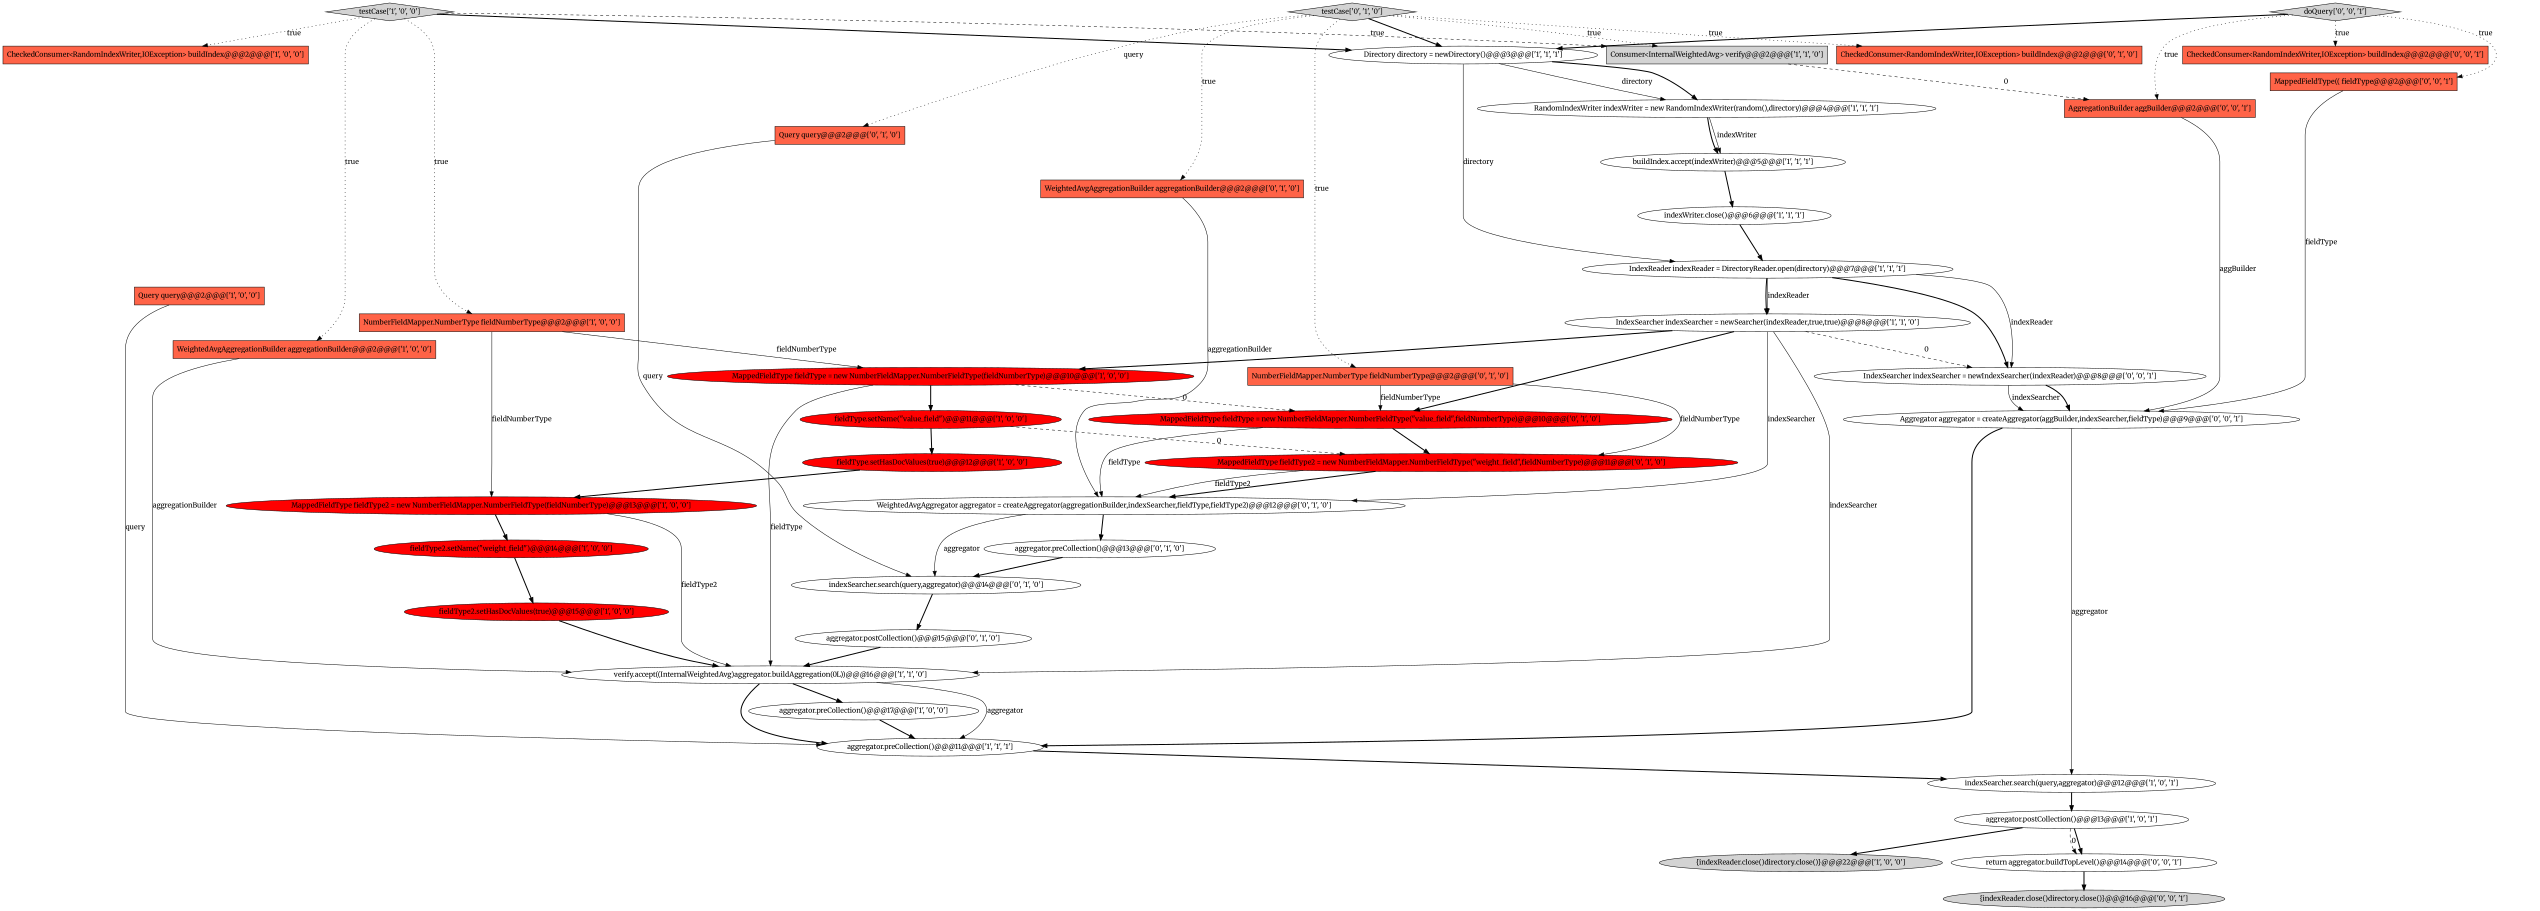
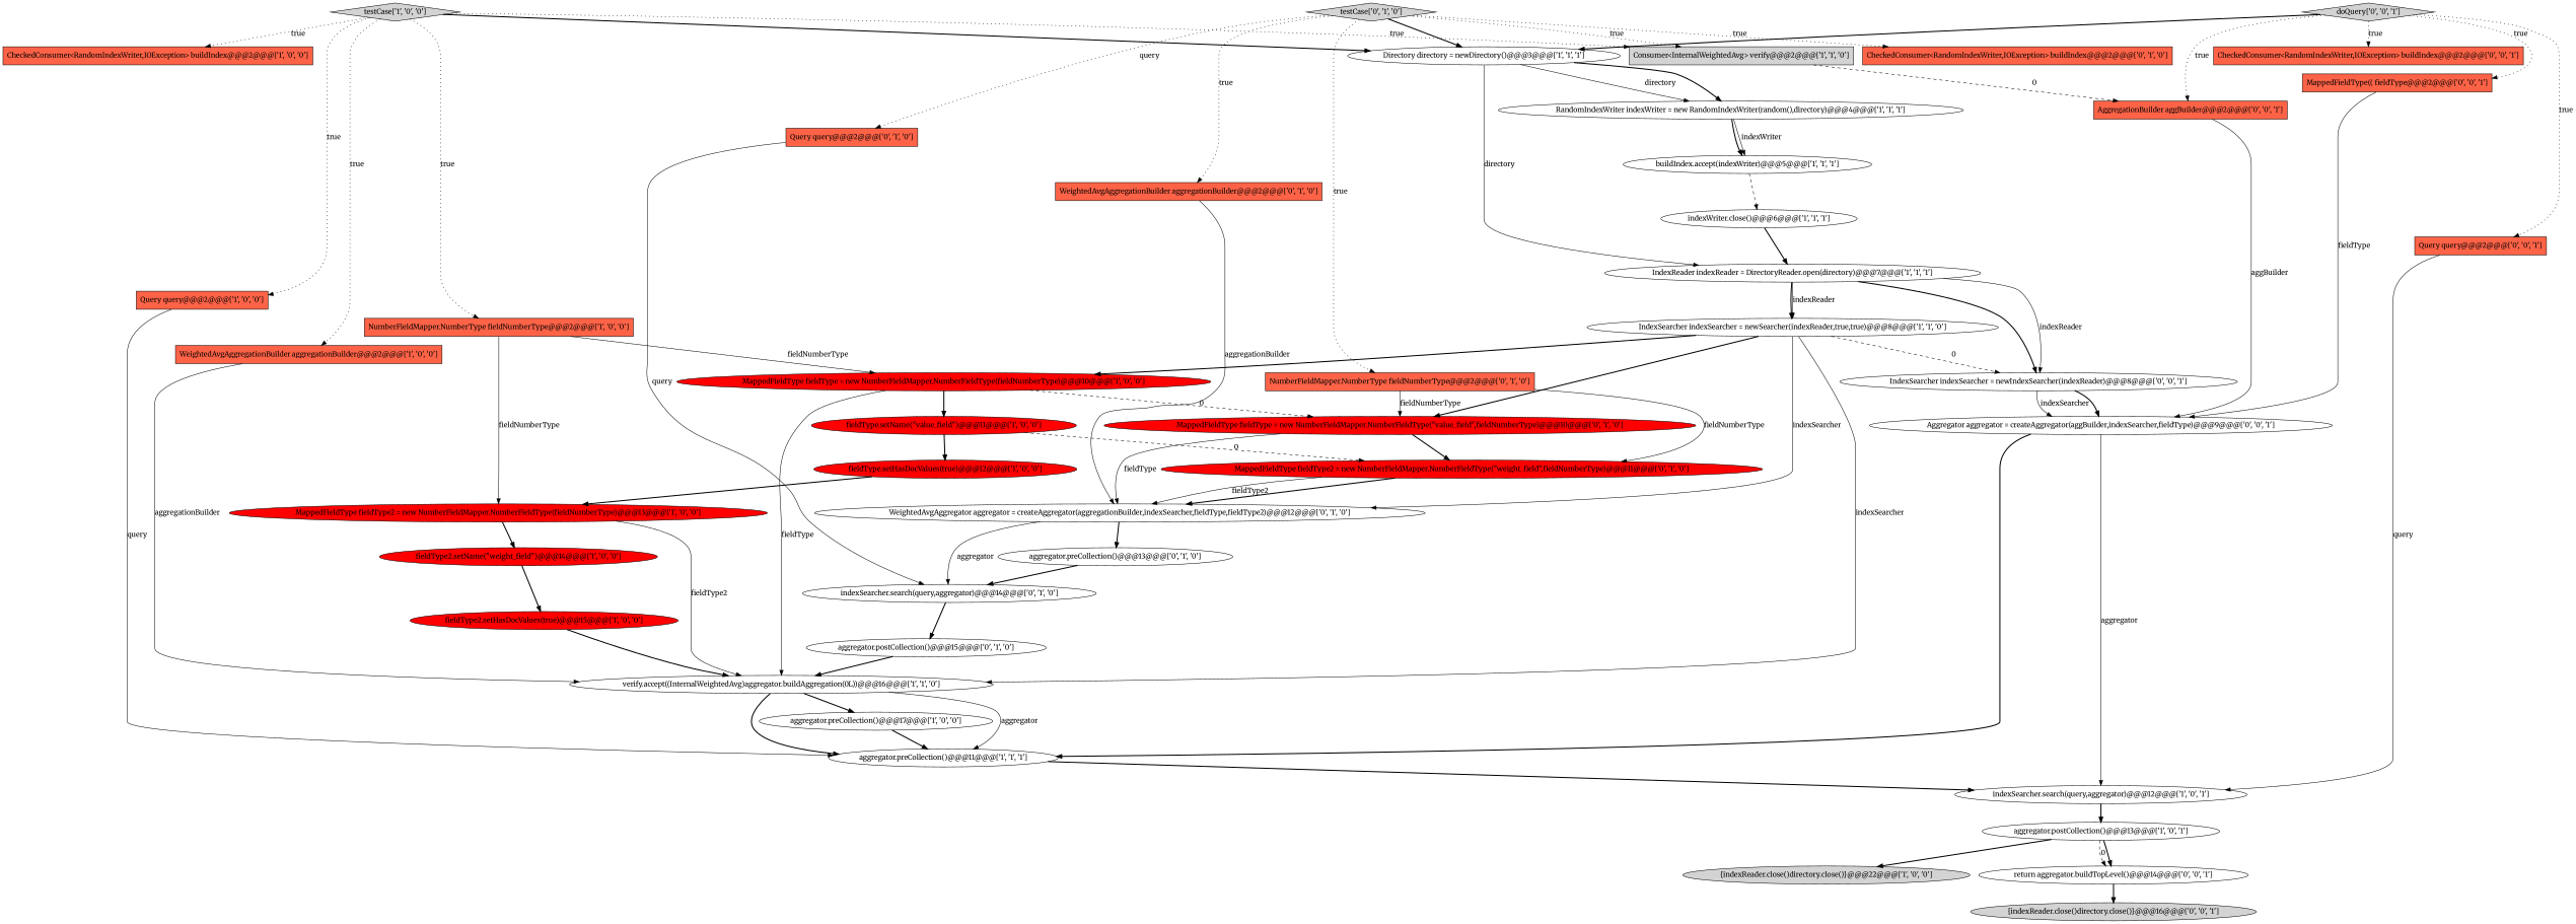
  digraph {
    fontname=Merriweather
    node [fillcolor=white fontname=Merriweather shape=ellipse style=filled]
    edge [fontname=Merriweather style=bold]
    n1 [fillcolor=tomato label="CheckedConsumer<RandomIndexWriter,IOException> buildIndex@@@2@@@['1', '0', '0']" shape=box]
    n2 [label="aggregator.preCollection()@@@17@@@['1', '0', '0']"]
    n3 [label="aggregator.preCollection()@@@11@@@['1', '1', '1']"]
    n4 [label="indexSearcher.search(query,aggregator)@@@12@@@['1', '0', '1']"]
    n5 [fillcolor=red label="MappedFieldType fieldType = new NumberFieldMapper.NumberFieldType(fieldNumberType)@@@10@@@['1', '0', '0']"]
    n6 [label="verify.accept((InternalWeightedAvg)aggregator.buildAggregation(0L))@@@16@@@['1', '1', '0']"]
    n7 [fillcolor=red label="fieldType.setName(\"value_field\")@@@11@@@['1', '0', '0']"]
    n8 [fillcolor=red label="MappedFieldType fieldType = new NumberFieldMapper.NumberFieldType(\"value_field\",fieldNumberType)@@@10@@@['0', '1', '0']"]
    n9 [fillcolor=red label="MappedFieldType fieldType2 = new NumberFieldMapper.NumberFieldType(\"weight_field\",fieldNumberType)@@@11@@@['0', '1', '0']"]
    n10 [fillcolor=red label="fieldType.setHasDocValues(true)@@@12@@@['1', '0', '0']"]
    n11 [label="WeightedAvgAggregator aggregator = createAggregator(aggregationBuilder,indexSearcher,fieldType,fieldType2)@@@12@@@['0', '1', '0']"]
    n12 [fillcolor=red label="fieldType2.setName(\"weight_field\")@@@14@@@['1', '0', '0']"]
    n13 [fillcolor=red label="fieldType2.setHasDocValues(true)@@@15@@@['1', '0', '0']"]
    n14 [label="Directory directory = newDirectory()@@@3@@@['1', '1', '1']"]
    n15 [label="IndexReader indexReader = DirectoryReader.open(directory)@@@7@@@['1', '1', '1']"]
    n16 [label="RandomIndexWriter indexWriter = new RandomIndexWriter(random(),directory)@@@4@@@['1', '1', '1']"]
    n17 [label="IndexSearcher indexSearcher = newSearcher(indexReader,true,true)@@@8@@@['1', '1', '0']"]
    n18 [label="IndexSearcher indexSearcher = newIndexSearcher(indexReader)@@@8@@@['0', '0', '1']"]
    n19 [label="buildIndex.accept(indexWriter)@@@5@@@['1', '1', '1']"]
    n20 [label="indexWriter.close()@@@6@@@['1', '1', '1']"]
    n21 [label="aggregator.preCollection()@@@13@@@['0', '1', '0']"]
    n22 [label="indexSearcher.search(query,aggregator)@@@14@@@['0', '1', '0']"]
    n23 [label="aggregator.postCollection()@@@15@@@['0', '1', '0']"]
    n24 [fillcolor=tomato label="MappedFieldType(( fieldType@@@2@@@['0', '0', '1']" shape=box]
    n25 [label="Aggregator aggregator = createAggregator(aggBuilder,indexSearcher,fieldType)@@@9@@@['0', '0', '1']"]
    n26 [fillcolor=tomato label="AggregationBuilder aggBuilder@@@2@@@['0', '0', '1']" shape=box]
    n27 [fillcolor=red label="MappedFieldType fieldType2 = new NumberFieldMapper.NumberFieldType(fieldNumberType)@@@13@@@['1', '0', '0']"]
    n28 [fillcolor=lightgray label="{indexReader.close()directory.close()}@@@22@@@['1', '0', '0']"]
    n29 [fillcolor=lightgray label="Consumer<InternalWeightedAvg> verify@@@2@@@['1', '1', '0']" shape=box]
    n30 [fillcolor=tomato label="Query query@@@2@@@['0', '1', '0']" shape=box]
    n31 [fillcolor=tomato label="NumberFieldMapper.NumberType fieldNumberType@@@2@@@['0', '1', '0']" shape=box]
    n32 [label="return aggregator.buildTopLevel()@@@14@@@['0', '0', '1']"]
    n33 [fillcolor=lightgray label="{indexReader.close()directory.close()}@@@16@@@['0', '0', '1']"]
    n34 [fillcolor=lightgray label="testCase['0', '1', '0']" shape=diamond]
    n35 [fillcolor=tomato label="CheckedConsumer<RandomIndexWriter,IOException> buildIndex@@@2@@@['0', '1', '0']" shape=box]
    n36 [fillcolor=tomato label="WeightedAvgAggregationBuilder aggregationBuilder@@@2@@@['0', '1', '0']" shape=box]
    n37 [fillcolor=tomato label="Query query@@@2@@@['1', '0', '0']" shape=box]
    n38 [fillcolor=lightgray label="testCase['1', '0', '0']" shape=diamond]
    n39 [fillcolor=tomato label="NumberFieldMapper.NumberType fieldNumberType@@@2@@@['1', '0', '0']" shape=box]
    n40 [fillcolor=tomato label="WeightedAvgAggregationBuilder aggregationBuilder@@@2@@@['1', '0', '0']" shape=box]
+   n41 [fillcolor=tomato label="Query query@@@2@@@['0', '0', '1']" shape=box]
    n42 [label="aggregator.postCollection()@@@13@@@['1', '0', '1']"]
    n43 [fillcolor=lightgray label="doQuery['0', '0', '1']" shape=diamond]
    n44 [fillcolor=tomato label="CheckedConsumer<RandomIndexWriter,IOException> buildIndex@@@2@@@['0', '0', '1']" shape=box]
    n2 -> n3
    n3 -> n4
    n4 -> n42
    n5 -> n6 [label=fieldType style=solid]
    n5 -> n7
    n5 -> n8 [label=0 style=dashed]
    n6 -> n2
    n6 -> n3 [label=aggregator style=solid]
    n6 -> n3
    n7 -> n9 [label=0 style=dashed]
    n7 -> n10
    n8 -> n9
    n8 -> n11 [label=fieldType style=solid]
    n9 -> n11
    n9 -> n11 [label=fieldType2 style=solid]
    n10 -> n27
    n11 -> n21
    n11 -> n22 [label=aggregator style=solid]
    n12 -> n13
    n13 -> n6
    n14 -> n15 [label=directory style=solid]
    n14 -> n16 [label=directory style=solid]
    n14 -> n16
    n15 -> n17
    n15 -> n17 [label=indexReader style=solid]
    n15 -> n18 [label=indexReader style=solid]
    n15 -> n18
    n16 -> n19 [label=indexWriter style=solid]
    n16 -> n19
    n17 -> n5
    n17 -> n6 [label=indexSearcher style=solid]
    n17 -> n8
    n17 -> n11 [label=indexSearcher style=solid]
    n17 -> n18 [label=0 style=dashed]
    n18 -> n25 [label=indexSearcher style=solid]
    n18 -> n25
-   n19 -> n20
+   n19 -> n20 [style=dashed]
    n20 -> n15
    n21 -> n22
    n22 -> n23
    n23 -> n6
    n24 -> n25 [label=fieldType style=solid]
    n25 -> n3
    n25 -> n4 [label=aggregator style=solid]
    n26 -> n25 [label=aggBuilder style=solid]
    n27 -> n6 [label=fieldType2 style=solid]
    n27 -> n12
    n29 -> n26 [label=0 style=dashed]
    n30 -> n22 [label=query style=solid]
    n31 -> n8 [label=fieldNumberType style=solid]
    n31 -> n9 [label=fieldNumberType style=solid]
    n32 -> n33
    n34 -> n14
    n34 -> n29 [label=true style=dotted]
    n34 -> n30 [label=query style=dotted]
    n34 -> n31 [label=true style=dotted]
    n34 -> n35 [label=true style=dotted]
    n34 -> n36 [label=true style=dotted]
    n36 -> n11 [label=aggregationBuilder style=solid]
    n37 -> n3 [label=query style=solid]
    n38 -> n1 [label=true style=dotted]
    n38 -> n14
-   n38 -> n29 [label=true style=dashed]
+   n38 -> n29 [label=true style=dotted]
+   n38 -> n37 [label=true style=dotted]
    n38 -> n39 [label=true style=dotted]
    n38 -> n40 [label=true style=dotted]
    n39 -> n5 [label=fieldNumberType style=solid]
    n39 -> n27 [label=fieldNumberType style=solid]
    n40 -> n6 [label=aggregationBuilder style=solid]
+   n41 -> n4 [label=query style=solid]
    n42 -> n28
    n42 -> n32
    n42 -> n32 [label=0 style=dashed]
    n43 -> n14
    n43 -> n24 [label=true style=dotted]
    n43 -> n26 [label=true style=dotted]
+   n43 -> n41 [label=true style=dotted]
    n43 -> n44 [label=true style=dotted]
  }
